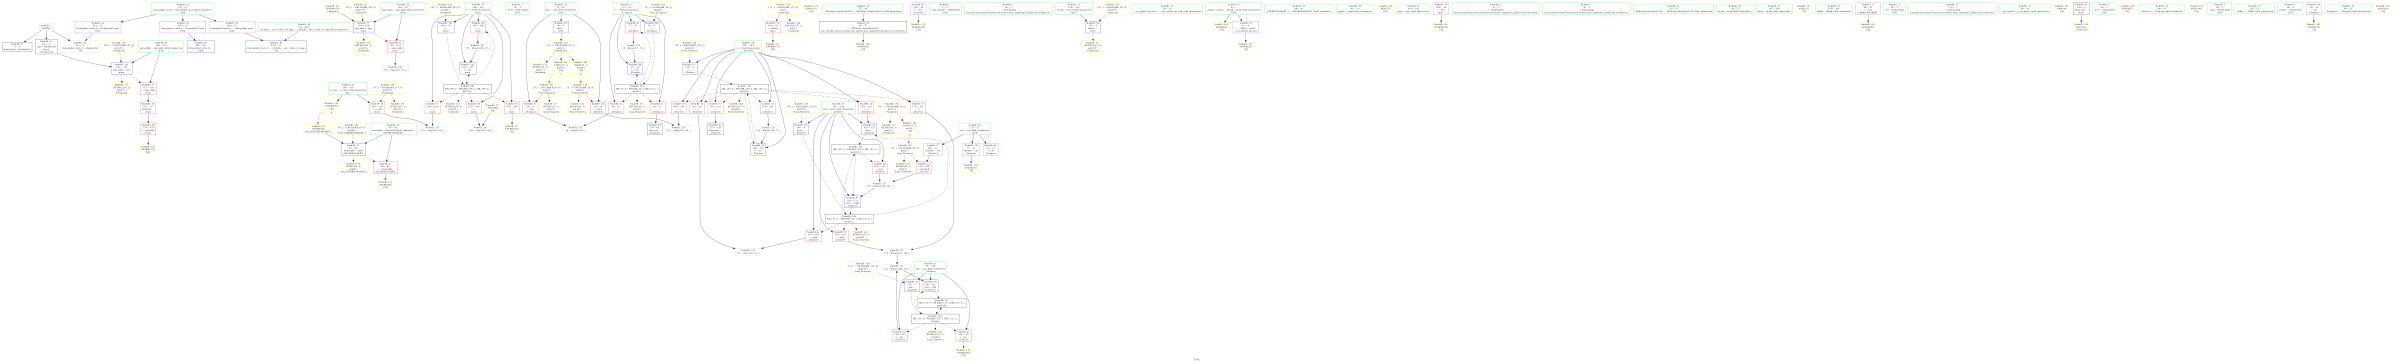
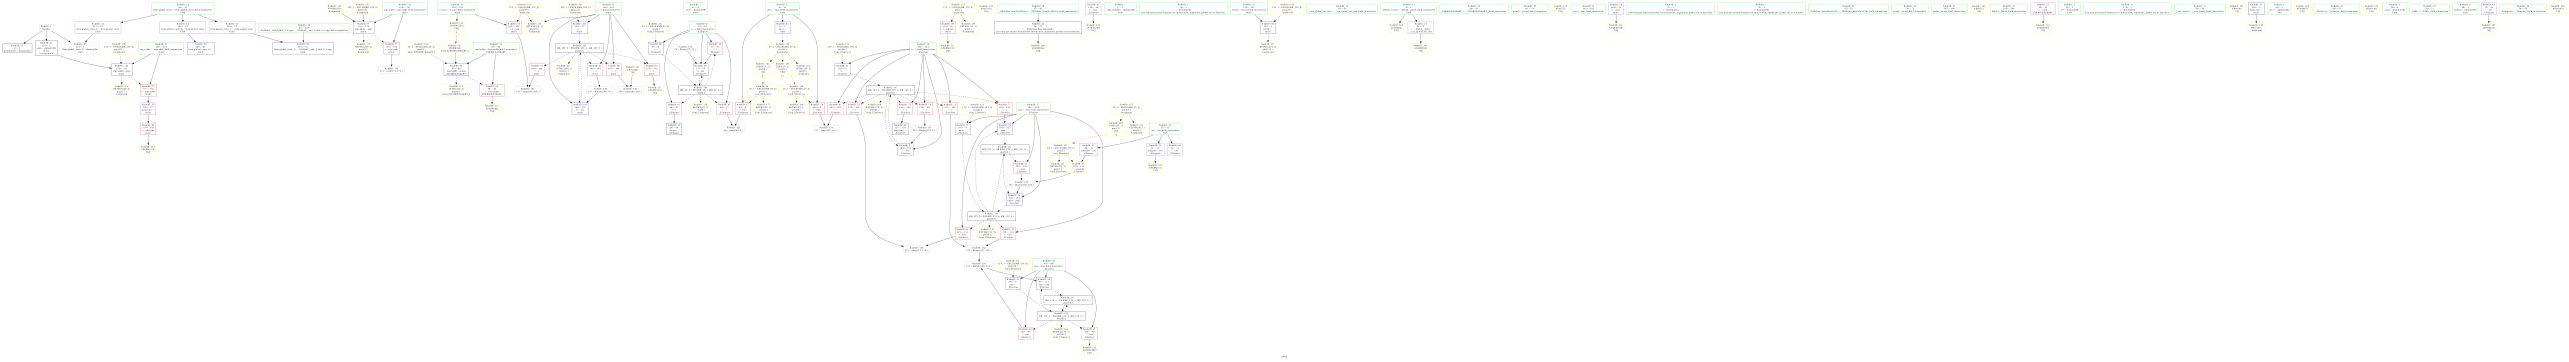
  digraph {
    fontname="PT Serif"
    label=SVFG
    node [color=yellow fontname="PT Serif" shape=record]
    edge [fontname="PT Serif" style=solid]
    n1 [color=grey label="{NodeID: 0\nNullPtr}"]
    n2 [color=black label="{NodeID: 39\n2\<--3\ndummyVal\<--dummyVal\n}"]
    n3 [color=black label="{NodeID: 40\n151\<--3\nargv\<--dummyVal\nmain\n1st arg main }"]
    n4 [color=blue label="{NodeID: 87\n211\<--3\nllvm.global_ctors_2\<--dummyVal\nGlob }" style=dotted]
    n5 [color=blue label="{NodeID: 100\n156\<--151\nargv.addr\<--argv\nmain\n}"]
    n6 [color=red label="{NodeID: 77\n177\<--156\n\<--argv.addr\nmain\n}"]
    n7 [label="{NodeID: 174\nRETMU(25V_2)\npts\{157 \}\nFun[main]}" style=double]
    n8 [label="{NodeID: 173\nRETMU(23V_2)\npts\{155 \}\nFun[main]}" style=double]
    n9 [color=blue label="{NodeID: 90\n85\<--84\nhead.addr\<--head\n_Z2RIIJEEvRiDpRT_\n}"]
    n10 [color=red label="{NodeID: 63\n88\<--85\n\<--head.addr\n_Z2RIIJEEvRiDpRT_\n}"]
    n11 [label="{NodeID: 179\nRETMU(6V_2)\npts\{86 \}\nFun[_Z2RIIJEEvRiDpRT_]}" style=double]
    n12 [label="{NodeID: 111\nAPARM(88)\nCS[]}" style=double]
    n13 [color=green label="{NodeID: 7\n21\<--1\n.str.3\<--dummyObj\nGlob }"]
    n14 [label="{NodeID: 180\nCSMU(2V_1)\npts\{10 \}\nCS[]|{<s0>9}}" style=double]
    n15 [label="{NodeID: 161\n2V_1 = ENCHI(MR_2V_0)\npts\{10 \}\nFun[_Z5inputv]}" style=double]
    n16 [color=red label="{NodeID: 57\n65\<--8\n\<--smx\n_Z5inputv\n}"]
    n17 [label="{NodeID: 177\nRETMU(2V_1)\npts\{10 \}\nFun[_Z5inputv]}" style=double]
    n18 [color=grey label="{NodeID: 135\n66 = cmp(64, 65, )\n}"]
    n19 [color=blue label="{NodeID: 97\n103\<--135\ni\<--inc\n_Z5solvev\n}"]
    n20 [color=black label="{NodeID: 147\nMR_15V_3 = PHI(MR_15V_4, MR_15V_2, )\npts\{104 \}\n}"]
    n21 [color=red label="{NodeID: 69\n109\<--103\n\<--i\n_Z5solvev\n}"]
    n22 [color=red label="{NodeID: 70\n114\<--103\n\<--i\n_Z5solvev\n}"]
    n23 [color=red label="{NodeID: 71\n117\<--103\n\<--i\n_Z5solvev\n}"]
    n24 [color=red label="{NodeID: 72\n123\<--103\n\<--i\n_Z5solvev\n}"]
    n25 [color=red label="{NodeID: 73\n126\<--103\n\<--i\n_Z5solvev\n}"]
    n26 [color=red label="{NodeID: 74\n134\<--103\n\<--i\n_Z5solvev\n}"]
    n27 [label="{NodeID: 168\nRETMU(15V_3)\npts\{104 \}\nFun[_Z5solvev]}" style=double]
    n28 [color=grey label="{NodeID: 139\n111 = cmp(109, 110, )\n}"]
    n29 [color=grey label="{NodeID: 138\n115 = cmp(113, 114, )\n}"]
    n30 [color=grey label="{NodeID: 132\n119 = Binary(117, 118, )\n}"]
    n31 [color=blue label="{NodeID: 95\n101\<--123\nnow\<--\n_Z5solvev\n}"]
    n32 [color=black label="{NodeID: 44\n127\<--126\nidxprom\<--\n_Z5solvev\n}"]
    n33 [color=grey label="{NodeID: 131\n135 = Binary(134, 79, )\n}"]
    n34 [color=green label="{NodeID: 14\n23\<--27\nllvm.global_ctors\<--llvm.global_ctors_field_insensitive\nGlob }"]
    n35 [color=purple label="{NodeID: 52\n209\<--23\nllvm.global_ctors_0\<--llvm.global_ctors\nGlob }"]
    n36 [color=purple label="{NodeID: 53\n210\<--23\nllvm.global_ctors_1\<--llvm.global_ctors\nGlob }"]
    n37 [color=purple label="{NodeID: 54\n211\<--23\nllvm.global_ctors_2\<--llvm.global_ctors\nGlob }"]
    n38 [color=blue label="{NodeID: 85\n209\<--24\nllvm.global_ctors_0\<--\nGlob }"]
    n39 [color=blue label="{NodeID: 86\n210\<--25\nllvm.global_ctors_1\<--_GLOBAL__sub_I_shik_0_0.cpp\nGlob }"]
    n40 [label="{NodeID: 104\nAPARM(71)\nCS[]}" style=double]
    n41 [color=green label="{NodeID: 21\n57\<--58\ni\<--i_field_insensitive\n_Z5inputv\n}"]
    n42 [color=red label="{NodeID: 60\n64\<--57\n\<--i\n_Z5inputv\n}"]
    n43 [color=red label="{NodeID: 61\n68\<--57\n\<--i\n_Z5inputv\n}"]
    n44 [color=red label="{NodeID: 62\n77\<--57\n\<--i\n_Z5inputv\n}"]
    n45 [color=blue label="{NodeID: 88\n57\<--9\ni\<--\n_Z5inputv\n}"]
    n46 [color=blue label="{NodeID: 89\n57\<--78\ni\<--inc\n_Z5inputv\n}"]
    n47 [color=black label="{NodeID: 43\n69\<--68\nidx.ext\<--\n_Z5inputv\n}"]
    n48 [color=grey label="{NodeID: 134\n78 = Binary(77, 79, )\n}"]
    n49 [color=black label="{NodeID: 144\nMR_4V_3 = PHI(MR_4V_4, MR_4V_2, )\npts\{58 \}\n}"]
    n50 [label="{NodeID: 178\nRETMU(4V_3)\npts\{58 \}\nFun[_Z5inputv]}" style=double]
    n51 [color=green label="{NodeID: 28\n103\<--104\ni\<--i_field_insensitive\n_Z5solvev\n}"]
    n52 [color=blue label="{NodeID: 93\n103\<--9\ni\<--\n_Z5solvev\n}"]
    n53 [color=grey label="{NodeID: 129\n121 = Binary(120, 119, )\n}"]
    n54 [color=black label="{NodeID: 142\nMR_13V_5 = PHI(MR_13V_4, MR_13V_3, )\npts\{102 \}\n}"]
    n55 [label="{NodeID: 118\nAPARM(191)\nCS[]}" style=double]
    n56 [color=green label="{NodeID: 35\n160\<--161\ni\<--i_field_insensitive\nmain\n}"]
    n57 [color=red label="{NodeID: 79\n168\<--160\n\<--i\nmain\n}"]
    n58 [color=red label="{NodeID: 80\n183\<--160\n\<--i\nmain\n}"]
    n59 [color=red label="{NodeID: 81\n187\<--160\n\<--i\nmain\n}"]
    n60 [color=red label="{NodeID: 82\n196\<--160\n\<--i\nmain\n}"]
    n61 [color=blue label="{NodeID: 101\n160\<--79\ni\<--\nmain\n}"]
    n62 [color=blue label="{NodeID: 102\n160\<--197\ni\<--inc\nmain\n}"]
    n63 [color=grey label="{NodeID: 137\n170 = cmp(168, 169, )\n}"]
    n64 [color=grey label="{NodeID: 140\n184 = cmp(180, 183, )\n}"]
    n65 [label="{NodeID: 117\nAPARM(187)\nCS[]}" style=double]
    n66 [color=grey label="{NodeID: 130\n197 = Binary(196, 79, )\n}"]
    n67 [color=black label="{NodeID: 143\nMR_29V_3 = PHI(MR_29V_4, MR_29V_2, )\npts\{161 \}\n}"]
    n68 [label="{NodeID: 176\nRETMU(29V_3)\npts\{161 \}\nFun[main]}" style=double]
    n69 [label="{NodeID: 125\nARet(192)\nCS[]}" style=double]
    n70 [color=black label="{NodeID: 42\n36\<--37\n\<--_ZNSt8ios_base4InitD1Ev\nCan only get source location for instruction, argument, global var or function.}"]
    n71 [label="{NodeID: 106\nAPARM(36)\nCS[]}" style=double]
    n72 [color=blue label="{NodeID: 94\n99\<--121\nans\<--add\n_Z5solvev\n}"]
    n73 [color=black label="{NodeID: 141\nMR_11V_5 = PHI(MR_11V_4, MR_11V_3, )\npts\{100 \}\n}"]
    n74 [color=purple label="{NodeID: 49\n139\<--16\n\<--.str.1\n_Z5solvev\n}"]
    n75 [label="{NodeID: 112\nAPARM(139)\nCS[]}" style=double]
    n76 [color=purple label="{NodeID: 56\n71\<--11\nadd.ptr\<--cnt\n_Z5inputv\n}"]
    n77 [color=black label="{NodeID: 146\nMR_13V_3 = PHI(MR_13V_6, MR_13V_2, )\npts\{102 \}\n}"]
    n78 [color=red label="{NodeID: 66\n113\<--101\n\<--now\n_Z5solvev\n}"]
    n79 [color=red label="{NodeID: 67\n118\<--101\n\<--now\n_Z5solvev\n}"]
    n80 [label="{NodeID: 167\nRETMU(13V_3)\npts\{102 \}\nFun[_Z5solvev]}" style=double]
    n81 [color=blue label="{NodeID: 96\n101\<--131\nnow\<--add2\n_Z5solvev\n}"]
    n82 [color=red label="{NodeID: 68\n130\<--101\n\<--now\n_Z5solvev\n}"]
    n83 [color=grey label="{NodeID: 133\n131 = Binary(130, 129, )\n}"]
    n84 [label="{NodeID: 153\n17V_1 = ENCHI(MR_17V_0)\npts\{1 \}\nFun[main]}" style=double]
    n85 [color=red label="{NodeID: 59\n191\<--20\n\<--stdout\nmain\n}"]
    n86 [label="{NodeID: 169\nRETMU(17V_1)\npts\{1 \}\nFun[main]}" style=double]
    n87 [label="{NodeID: 160\n29V_1 = ENCHI(MR_29V_0)\npts\{161 \}\nFun[main]}" style=double]
    n88 [color=purple label="{NodeID: 55\n178\<--177\narrayidx\<--\nmain\n}"]
    n89 [color=red label="{NodeID: 83\n179\<--178\n\<--arrayidx\nmain\n}"]
    n90 [label="{NodeID: 115\nAPARM(179)\nCS[]}" style=double]
    n91 [color=blue label="{NodeID: 84\n8\<--9\nsmx\<--\nGlob }"]
    n92 [label="{NodeID: 154\n2V_1 = ENCHI(MR_2V_0)\npts\{10 \}\nFun[main]}" style=double]
    n93 [label="{NodeID: 181\nCSMU(2V_1)\npts\{10 \}\nCS[]|{<s0>12}}" style=double]
    n94 [label="{NodeID: 170\nRETMU(2V_1)\npts\{10 \}\nFun[main]}" style=double]
    n95 [label="{NodeID: 148\n2V_1 = ENCHI(MR_2V_0)\npts\{10 \}\nFun[_Z5solvev]}" style=double]
    n96 [color=green label="{NodeID: 1\n7\<--1\n__dso_handle\<--dummyObj\nGlob }"]
    n97 [color=blue label="{NodeID: 91\n99\<--9\nans\<--\n_Z5solvev\n}"]
    n98 [color=black label="{NodeID: 145\nMR_11V_3 = PHI(MR_11V_5, MR_11V_2, )\npts\{100 \}\n}"]
    n99 [color=red label="{NodeID: 64\n120\<--99\n\<--ans\n_Z5solvev\n}"]
    n100 [color=red label="{NodeID: 65\n138\<--99\n\<--ans\n_Z5solvev\n}"]
    n101 [label="{NodeID: 166\nRETMU(11V_3)\npts\{100 \}\nFun[_Z5solvev]}" style=double]
    n102 [label="{NodeID: 113\nAPARM(138)\nCS[]}" style=double]
    n103 [color=green label="{NodeID: 8\n24\<--1\n\<--dummyObj\nCan only get source location for instruction, argument, global var or function.}"]
    n104 [color=red label="{NodeID: 58\n110\<--8\n\<--smx\n_Z5solvev\n}"]
    n105 [label="{NodeID: 164\nRETMU(2V_1)\npts\{10 \}\nFun[_Z5solvev]}" style=double]
    n106 [color=blue label="{NodeID: 98\n152\<--9\nretval\<--\nmain\n}"]
    n107 [label="{NodeID: 172\nRETMU(21V_2)\npts\{153 \}\nFun[main]}" style=double]
    n108 [color=green label="{NodeID: 15\n28\<--29\n__cxx_global_var_init\<--__cxx_global_var_init_field_insensitive\n}"]
    n109 [label="{NodeID: 105\nAPARM(4)\nCS[]}" style=double]
    n110 [color=green label="{NodeID: 22\n60\<--61\n_Z2RIIJEEvRiDpRT_\<--_Z2RIIJEEvRiDpRT__field_insensitive\n}"]
    n111 [color=green label="{NodeID: 29\n141\<--142\nprintf\<--printf_field_insensitive\n}"]
    n112 [label="{NodeID: 119\nARet(73)\nCS[]}" style=double]
    n113 [color=green label="{NodeID: 36\n181\<--182\natoi\<--atoi_field_insensitive\n}"]
    n114 [label="{NodeID: 126\nFPARM(150)\nFun[main]}" style=double]
    n115 [color=blue label="{NodeID: 99\n154\<--150\nargc.addr\<--argc\nmain\n}"]
    n116 [color=red label="{NodeID: 76\n173\<--154\n\<--argc.addr\nmain\n}"]
    n117 [color=grey label="{NodeID: 136\n174 = cmp(173, 175, )\n}"]
    n118 [color=purple label="{NodeID: 50\n188\<--18\n\<--.str.2\nmain\n}"]
    n119 [label="{NodeID: 116\nAPARM(188)\nCS[]}" style=double]
    n120 [color=red label="{NodeID: 78\n169\<--158\n\<--n_case\nmain\n}"]
    n121 [color=green label="{NodeID: 2\n9\<--1\n\<--dummyObj\nCan only get source location for instruction, argument, global var or function.}"]
    n122 [label="{NodeID: 175\nRETMU(27V_1)\npts\{159 \}\nFun[main]}" style=double]
    n123 [color=blue label="{NodeID: 92\n101\<--9\nnow\<--\n_Z5solvev\n}"]
    n124 [color=green label="{NodeID: 9\n79\<--1\n\<--dummyObj\nCan only get source location for instruction, argument, global var or function.}"]
    n125 [label="{NodeID: 182\nCSMU(9V_1)\npts\{13 \}\nCS[]|{<s0>12}}" style=double]
    n126 [label="{NodeID: 149\n9V_1 = ENCHI(MR_9V_0)\npts\{13 \}\nFun[_Z5solvev]}" style=double]
-   n127 [color=red label="{NodeID: 75\n129\<--128\n\<--arrayidx\n_Z5solvev\n}"]
+   n127 [label="{NodeID: 75\n129\<--128\n\<--arrayidx\n_Z5solvev\n}"]
    n128 [label="{NodeID: 165\nRETMU(9V_1)\npts\{13 \}\nFun[_Z5solvev]}" style=double]
    n129 [color=green label="{NodeID: 16\n32\<--33\n_ZNSt8ios_base4InitC1Ev\<--_ZNSt8ios_base4InitC1Ev_field_insensitive\n}"]
    n130 [color=green label="{NodeID: 23\n74\<--75\nscanf\<--scanf_field_insensitive\n}"]
    n131 [color=green label="{NodeID: 30\n147\<--148\nmain\<--main_field_insensitive\n}"]
    n132 [label="{NodeID: 120\nARet(35)\nCS[]}" style=double]
    n133 [color=green label="{NodeID: 37\n193\<--194\nfflush\<--fflush_field_insensitive\n}"]
    n134 [label="{NodeID: 127\nFPARM(84)\nFun[_Z2RIIJEEvRiDpRT_]}" style=double]
    n135 [color=purple label="{NodeID: 51\n89\<--21\n\<--.str.3\n_Z2RIIJEEvRiDpRT_\n}"]
    n136 [label="{NodeID: 110\nAPARM(89)\nCS[]}" style=double]
    n137 [label="{NodeID: 155\n9V_1 = ENCHI(MR_9V_0)\npts\{13 \}\nFun[main]}" style=double]
    n138 [label="{NodeID: 171\nRETMU(9V_1)\npts\{13 \}\nFun[main]}" style=double]
    n139 [label="{NodeID: 162\n4V_1 = ENCHI(MR_4V_0)\npts\{58 \}\nFun[_Z5inputv]}" style=double]
    n140 [color=green label="{NodeID: 3\n14\<--1\n.str\<--dummyObj\nGlob }"]
    n141 [color=green label="{NodeID: 10\n175\<--1\n\<--dummyObj\nCan only get source location for instruction, argument, global var or function.}"]
    n142 [color=green label="{NodeID: 17\n38\<--39\n__cxa_atexit\<--__cxa_atexit_field_insensitive\n}"]
    n143 [label="{NodeID: 107\nAPARM(34)\nCS[]}" style=double]
    n144 [color=green label="{NodeID: 24\n85\<--86\nhead.addr\<--head.addr_field_insensitive\n_Z2RIIJEEvRiDpRT_\n}"]
    n145 [label="{NodeID: 114\nAPARM(158)\nCS[]|{<s0>8}}" style=double]
    n146 [color=green label="{NodeID: 31\n152\<--153\nretval\<--retval_field_insensitive\nmain\n}"]
    n147 [label="{NodeID: 121\nARet(90)\nCS[]}" style=double]
    n148 [color=green label="{NodeID: 38\n25\<--205\n_GLOBAL__sub_I_shik_0_0.cpp\<--_GLOBAL__sub_I_shik_0_0.cpp_field_insensitive\n}"]
    n149 [label="{NodeID: 128\nFRet(149)\nFun[main]}" style=double]
    n150 [color=purple label="{NodeID: 45\n34\<--4\n\<--_ZStL8__ioinit\n__cxx_global_var_init\n}"]
    n151 [label="{NodeID: 156\n21V_1 = ENCHI(MR_21V_0)\npts\{153 \}\nFun[main]}" style=double]
    n152 [label="{NodeID: 163\n6V_1 = ENCHI(MR_6V_0)\npts\{86 \}\nFun[_Z2RIIJEEvRiDpRT_]}" style=double]
    n153 [color=green label="{NodeID: 4\n16\<--1\n.str.1\<--dummyObj\nGlob }"]
    n154 [color=green label="{NodeID: 11\n4\<--6\n_ZStL8__ioinit\<--_ZStL8__ioinit_field_insensitive\nGlob }"]
    n155 [color=green label="{NodeID: 18\n37\<--43\n_ZNSt8ios_base4InitD1Ev\<--_ZNSt8ios_base4InitD1Ev_field_insensitive\n}"]
    n156 [label="{NodeID: 108\nAPARM(7)\nCS[]}" style=double]
    n157 [color=green label="{NodeID: 25\n96\<--97\n_Z5solvev\<--_Z5solvev_field_insensitive\n}"]
    n158 [color=green label="{NodeID: 32\n154\<--155\nargc.addr\<--argc.addr_field_insensitive\nmain\n}"]
    n159 [label="{NodeID: 122\nARet(140)\nCS[]}" style=double]
    n160 [color=purple label="{NodeID: 46\n70\<--11\n\<--cnt\n_Z5inputv\n}"]
    n161 [label="{NodeID: 150\n11V_1 = ENCHI(MR_11V_0)\npts\{100 \}\nFun[_Z5solvev]}" style=double]
    n162 [label="{NodeID: 157\n23V_1 = ENCHI(MR_23V_0)\npts\{155 \}\nFun[main]}" style=double]
    n163 [color=green label="{NodeID: 5\n18\<--1\n.str.2\<--dummyObj\nGlob }"]
    n164 [color=green label="{NodeID: 12\n8\<--10\nsmx\<--smx_field_insensitive\nGlob }"]
    n165 [color=green label="{NodeID: 19\n50\<--51\n_Z2RIv\<--_Z2RIv_field_insensitive\n}"]
    n166 [color=green label="{NodeID: 26\n99\<--100\nans\<--ans_field_insensitive\n_Z5solvev\n}"]
    n167 [color=green label="{NodeID: 33\n156\<--157\nargv.addr\<--argv.addr_field_insensitive\nmain\n}"]
    n168 [label="{NodeID: 123\nARet(180)\nCS[]}" style=double]
    n169 [color=purple label="{NodeID: 47\n128\<--11\narrayidx\<--cnt\n_Z5solvev\n}"]
    n170 [label="{NodeID: 151\n13V_1 = ENCHI(MR_13V_0)\npts\{102 \}\nFun[_Z5solvev]}" style=double]
    n171 [label="{NodeID: 158\n25V_1 = ENCHI(MR_25V_0)\npts\{157 \}\nFun[main]}" style=double]
    n172 [color=green label="{NodeID: 6\n20\<--1\nstdout\<--dummyObj\nGlob }"]
    n173 [color=green label="{NodeID: 13\n11\<--13\ncnt\<--cnt_field_insensitive\nGlob }"]
    n174 [label="{NodeID: 103\nAPARM(72)\nCS[]}" style=double]
    n175 [color=green label="{NodeID: 20\n54\<--55\n_Z5inputv\<--_Z5inputv_field_insensitive\n}"]
    n176 [color=green label="{NodeID: 27\n101\<--102\nnow\<--now_field_insensitive\n_Z5solvev\n}"]
    n177 [color=green label="{NodeID: 34\n158\<--159\nn_case\<--n_case_field_insensitive\nmain\n}"]
    n178 [label="{NodeID: 124\nARet(189)\nCS[]}" style=double]
    n179 [color=black label="{NodeID: 41\n149\<--9\nmain_ret\<--\nmain\n}"]
    n180 [color=purple label="{NodeID: 48\n72\<--14\n\<--.str\n_Z5inputv\n}"]
    n181 [label="{NodeID: 152\n15V_1 = ENCHI(MR_15V_0)\npts\{104 \}\nFun[_Z5solvev]}" style=double]
    n182 [label="{NodeID: 159\n27V_1 = ENCHI(MR_27V_0)\npts\{159 \}\nFun[main]}" style=double]
    n1 -> n2
    n1 -> n3
    n1 -> n4
    n3 -> n5
    n5 -> n6 [style=dashed]
    n5 -> n7 [style=dashed]
    n6 -> n88
    n9 -> n10 [style=dashed]
    n9 -> n11 [style=dashed]
    n10 -> n12
    n14 -> n15 [color=red style=dashed tailport=s0]
    n15 -> n16 [style=dashed]
    n15 -> n17 [style=dashed]
    n16 -> n18
    n19 -> n20 [style=dashed]
    n20 -> n19 [style=dashed]
    n20 -> n21 [style=dashed]
    n20 -> n22 [style=dashed]
    n20 -> n23 [style=dashed]
    n20 -> n24 [style=dashed]
    n20 -> n25 [style=dashed]
    n20 -> n26 [style=dashed]
    n20 -> n27 [style=dashed]
    n21 -> n28
    n22 -> n29
    n23 -> n30
    n24 -> n31
    n25 -> n32
    n26 -> n33
    n30 -> n53
    n31 -> n54 [style=dashed]
    n33 -> n19
    n34 -> n35
    n34 -> n36
    n34 -> n37
    n35 -> n38
    n36 -> n39
    n37 -> n4
    n41 -> n42
    n41 -> n43
    n41 -> n44
    n41 -> n45
    n41 -> n46
    n42 -> n18
    n43 -> n47
-   n44 -> n48
+   n44 -> n46
    n45 -> n49 [style=dashed]
    n46 -> n49 [style=dashed]
    n48 -> n46
    n49 -> n42 [style=dashed]
    n49 -> n43 [style=dashed]
    n49 -> n44 [style=dashed]
    n49 -> n46 [style=dashed]
    n49 -> n50 [style=dashed]
    n51 -> n19
    n51 -> n21
    n51 -> n22
    n51 -> n23
    n51 -> n24
    n51 -> n25
    n51 -> n26
    n51 -> n52
    n52 -> n20 [style=dashed]
    n53 -> n72
    n54 -> n81 [style=dashed]
    n54 -> n82 [style=dashed]
-   n56 -> n57
+   n56 -> n122
    n56 -> n58
    n56 -> n59
    n56 -> n60
    n56 -> n61
    n56 -> n62
    n57 -> n63
    n58 -> n64
    n59 -> n65
    n60 -> n66
    n61 -> n67 [style=dashed]
    n62 -> n67 [style=dashed]
    n66 -> n62
    n67 -> n57 [style=dashed]
    n67 -> n58 [style=dashed]
    n67 -> n59 [style=dashed]
    n67 -> n60 [style=dashed]
    n67 -> n62 [style=dashed]
    n67 -> n68 [style=dashed]
    n70 -> n71
    n72 -> n73 [style=dashed]
    n73 -> n98 [style=dashed]
    n74 -> n75
    n76 -> n40
    n77 -> n31 [style=dashed]
    n77 -> n54 [style=dashed]
    n77 -> n78 [style=dashed]
    n77 -> n79 [style=dashed]
    n77 -> n80 [style=dashed]
    n78 -> n29
    n79 -> n30
    n81 -> n77 [style=dashed]
    n82 -> n83
    n83 -> n81
    n84 -> n85 [style=dashed]
    n84 -> n86 [style=dashed]
    n85 -> n55
    n87 -> n61 [style=dashed]
    n88 -> n89
    n89 -> n90
    n91 -> n92 [style=dashed]
    n92 -> n14 [style=dashed]
    n92 -> n93 [style=dashed]
    n92 -> n94 [style=dashed]
    n93 -> n95 [color=red style=dashed tailport=s0]
    n95 -> n104 [style=dashed]
    n95 -> n105 [style=dashed]
    n97 -> n98 [style=dashed]
    n98 -> n72 [style=dashed]
    n98 -> n73 [style=dashed]
    n98 -> n99 [style=dashed]
    n98 -> n100 [style=dashed]
    n98 -> n101 [style=dashed]
    n99 -> n53
    n100 -> n102
    n104 -> n28
    n106 -> n107 [style=dashed]
    n114 -> n115
    n115 -> n8 [style=dashed]
    n115 -> n116 [style=dashed]
    n116 -> n117
    n118 -> n119
    n120 -> n63
    n123 -> n77 [style=dashed]
    n125 -> n126 [color=red style=dashed tailport=s0]
    n126 -> n127 [style=dashed]
    n126 -> n128 [style=dashed]
    n127 -> n83
    n134 -> n9
    n135 -> n136
    n137 -> n125 [style=dashed]
    n137 -> n138 [style=dashed]
    n139 -> n45 [style=dashed]
    n144 -> n9
    n144 -> n10
    n145 -> n134 [color=red tailport=s0]
    n146 -> n106
    n148 -> n39
    n150 -> n143
    n151 -> n106 [style=dashed]
    n152 -> n9 [style=dashed]
    n154 -> n109
    n154 -> n150
    n155 -> n70
    n158 -> n115
    n158 -> n116
    n161 -> n97 [style=dashed]
    n162 -> n115
    n164 -> n16
    n164 -> n91
    n164 -> n104
    n166 -> n72
    n166 -> n97
    n166 -> n99
    n166 -> n100
    n167 -> n5
    n167 -> n6
    n168 -> n64
    n169 -> n127
    n170 -> n123 [style=dashed]
    n171 -> n5 [style=dashed]
    n173 -> n76
    n173 -> n160
    n173 -> n169
    n176 -> n31
    n176 -> n78
    n176 -> n79
    n176 -> n81
    n176 -> n82
    n176 -> n123
    n177 -> n120
    n177 -> n145
    n179 -> n149
    n180 -> n174
    n181 -> n52 [style=dashed]
    n182 -> n120 [style=dashed]
    n182 -> n122 [style=dashed]
  }
